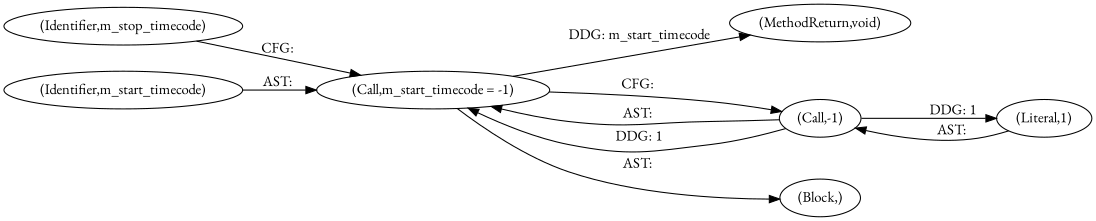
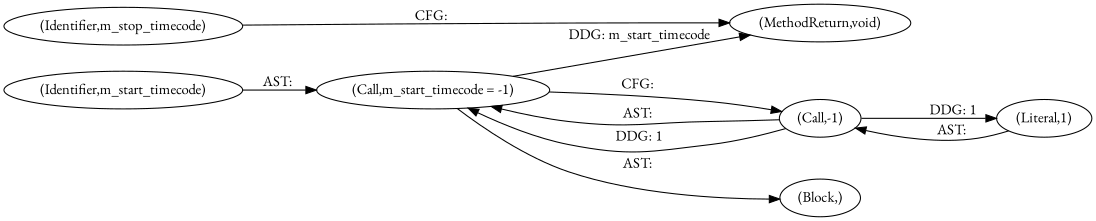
  digraph {
    fontname="EB Garamond"
    rankdir=LR
    node [fontname="EB Garamond"]
    edge [fontname="EB Garamond"]
    n1 [label="(Call,m_start_timecode = -1)"]
    n2 [label="(Call,-1)"]
    n3 [label="(MethodReturn,void)"]
    n4 [label="(Block,)"]
    n5 [label="(Literal,1)"]
    n6 [label="(Identifier,m_stop_timecode)"]
    n7 [label="(Identifier,m_start_timecode)"]
    n1 -> n2 [label="CFG: "]
    n1 -> n3 [label="DDG: m_start_timecode"]
    n1 -> n4 [label="AST: "]
    n2 -> n1 [label="AST: "]
    n2 -> n1 [label="DDG: 1"]
    n2 -> n5 [label="DDG: 1"]
    n5 -> n2 [label="AST: "]
-   n6 -> n1 [label="CFG: "]
+   n6 -> n3 [label="CFG: "]
    n7 -> n1 [label="AST: "]
  }
